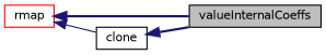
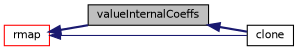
  digraph {
    rankdir=LR
    node [color=black fontname=Helvetica fontsize=10 shape=record]
    edge [color=midnightblue dir=back fontname=Helvetica fontsize=10 labelfontname=Helvetica labelfontsize=10 style=bold]
    n1 [fillcolor=grey75 fontcolor=black height=0.2 label=valueInternalCoeffs style=filled width=0.4]
    n2 [height=0.2 label=clone width=0.4]
    n3 [color=red height=0.2 label=rmap width=0.4]
-   n2 -> n1
+   n1 -> n2
    n3 -> n1
    n3 -> n2 [style=solid]
  }
